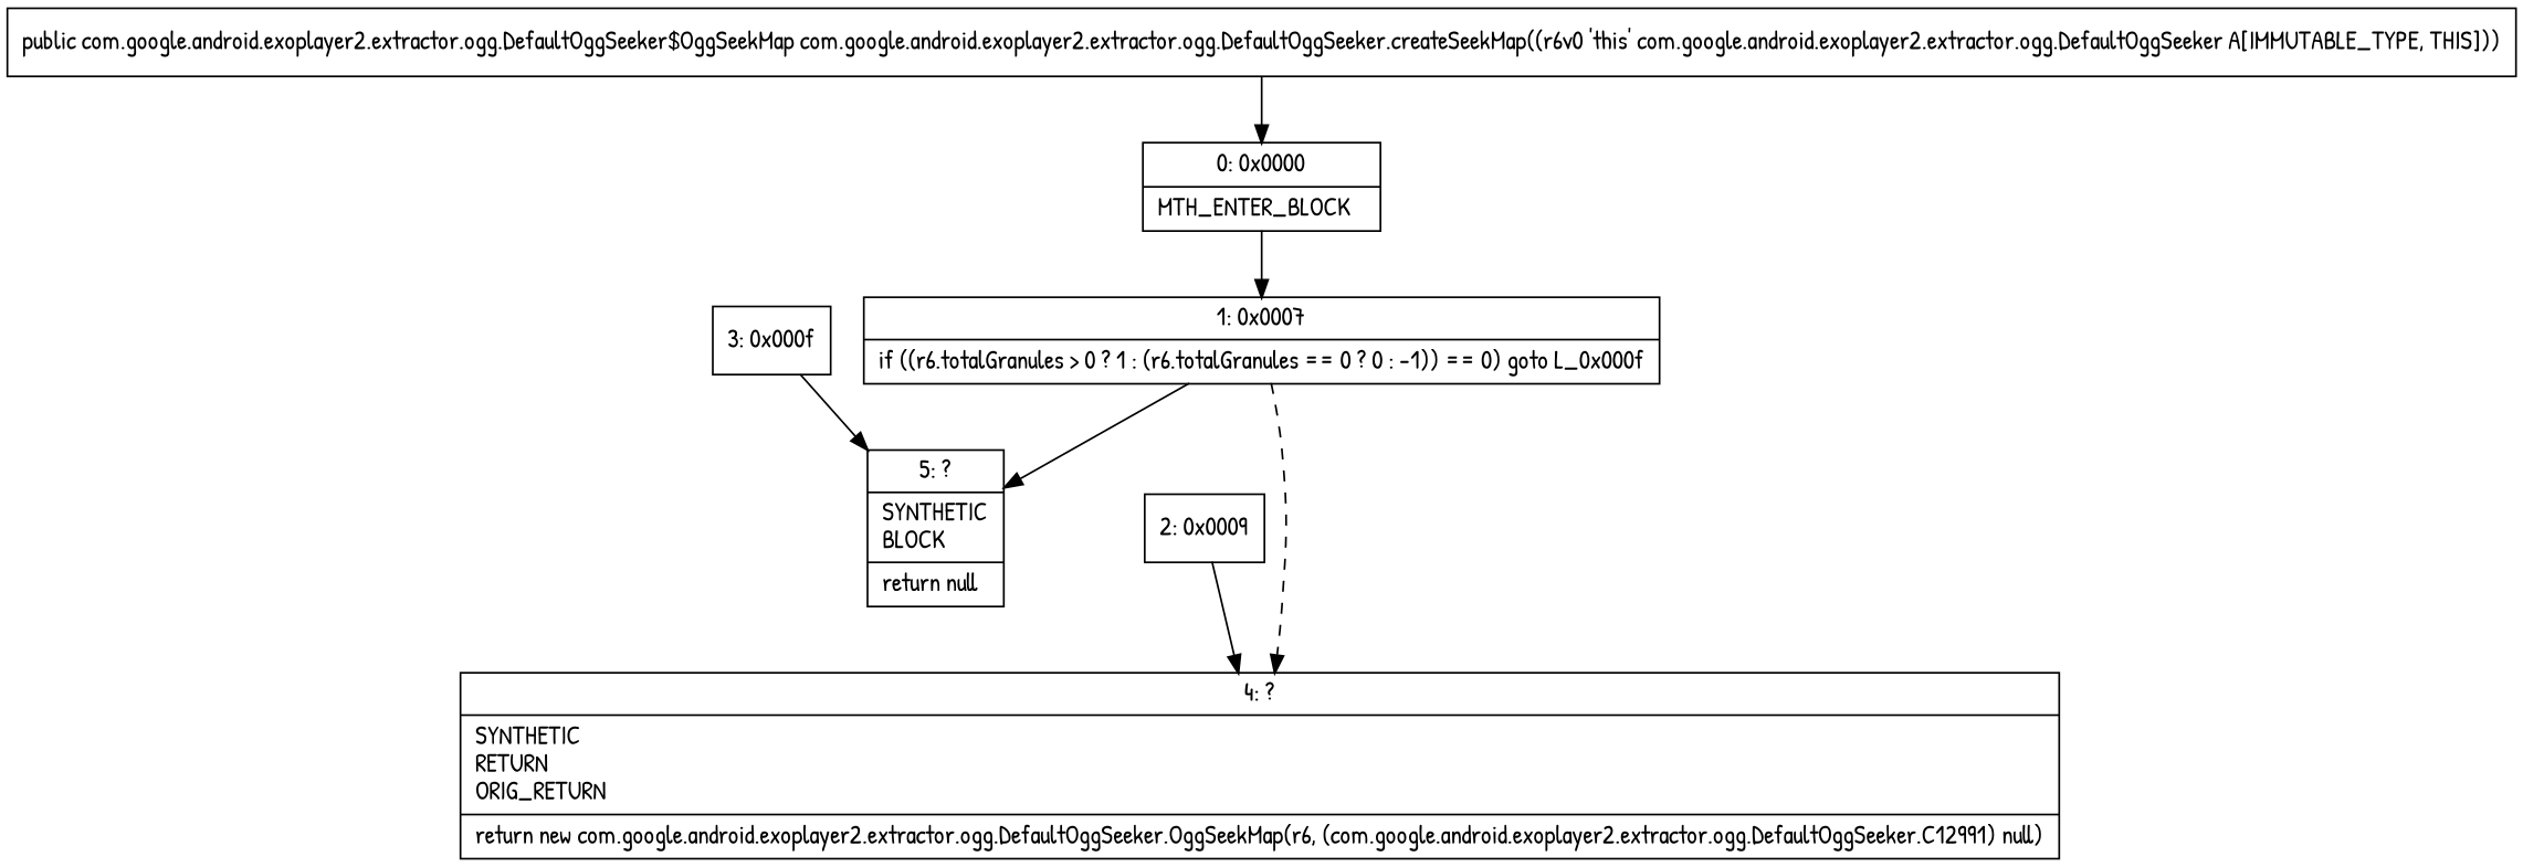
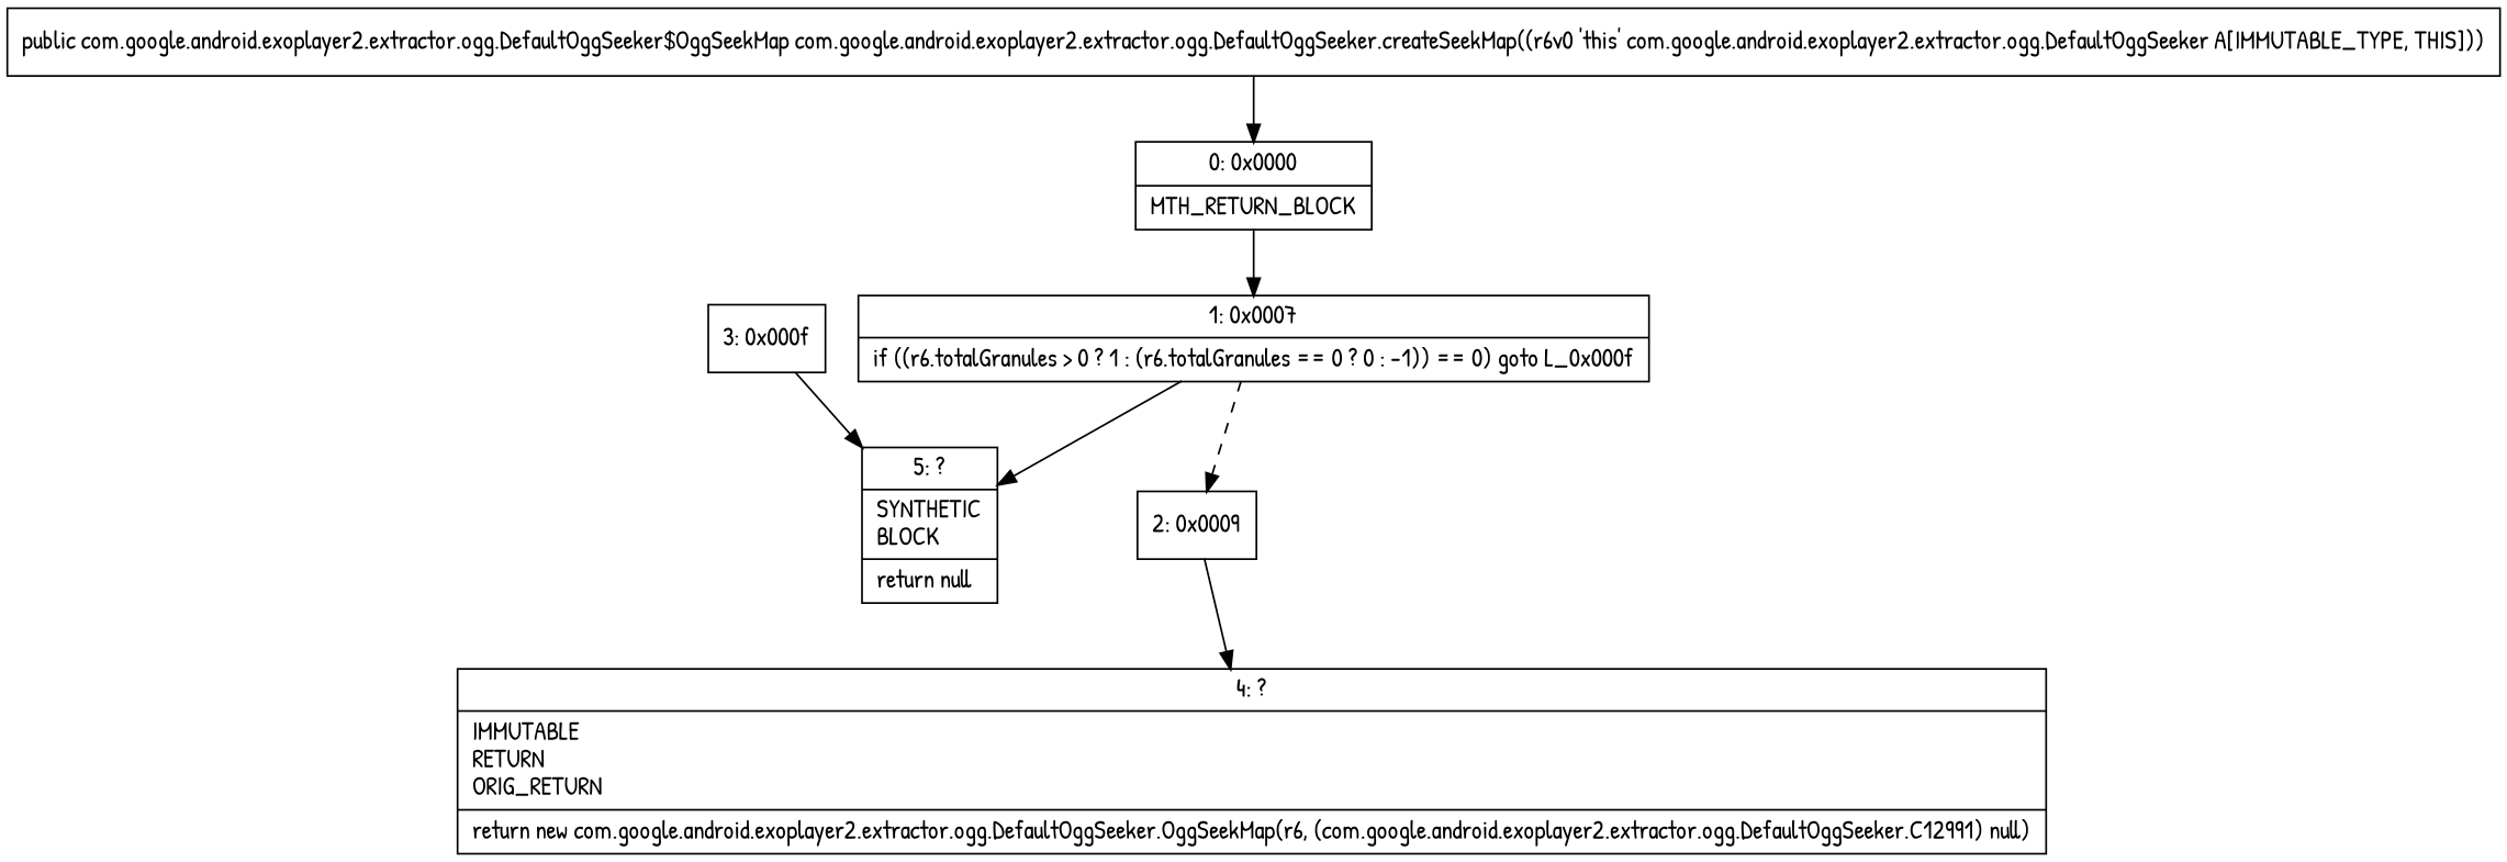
  digraph {
    fontname="Patrick Hand"
    node [fontname="Patrick Hand" shape=record]
    edge [fontname="Patrick Hand"]
-   n1 [label="{0\:\ 0x0000|MTH_ENTER_BLOCK\l}"]
+   n1 [label="{0\:\ 0x0000|MTH_RETURN_BLOCK\l}"]
    n2 [label="{1\:\ 0x0007|if ((r6.totalGranules \> 0 ? 1 : (r6.totalGranules == 0 ? 0 : \-1)) == 0) goto L_0x000f\l}"]
    n3 [label="{2\:\ 0x0009}"]
    n4 [label="{5\:\ ?|SYNTHETIC\lBLOCK\l|return null\l}"]
-   n5 [label="{4\:\ ?|SYNTHETIC\lRETURN\lORIG_RETURN\l|return new com.google.android.exoplayer2.extractor.ogg.DefaultOggSeeker.OggSeekMap(r6, (com.google.android.exoplayer2.extractor.ogg.DefaultOggSeeker.C12991) null)\l}"]
+   n5 [label="{4\:\ ?|IMMUTABLE\lRETURN\lORIG_RETURN\l|return new com.google.android.exoplayer2.extractor.ogg.DefaultOggSeeker.OggSeekMap(r6, (com.google.android.exoplayer2.extractor.ogg.DefaultOggSeeker.C12991) null)\l}"]
    n6 [label="{3\:\ 0x000f}"]
    n7 [label="{public com.google.android.exoplayer2.extractor.ogg.DefaultOggSeeker$OggSeekMap com.google.android.exoplayer2.extractor.ogg.DefaultOggSeeker.createSeekMap((r6v0 'this' com.google.android.exoplayer2.extractor.ogg.DefaultOggSeeker A[IMMUTABLE_TYPE, THIS])) }"]
    n1 -> n2
-   n2 -> n5 [style=dashed]
+   n2 -> n3 [style=dashed]
    n2 -> n4
    n3 -> n5
    n6 -> n4
    n7 -> n1
  }
